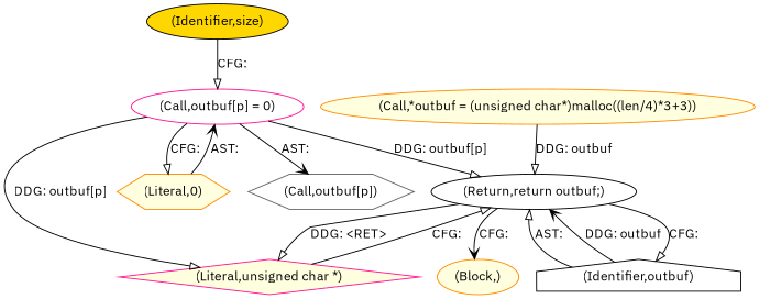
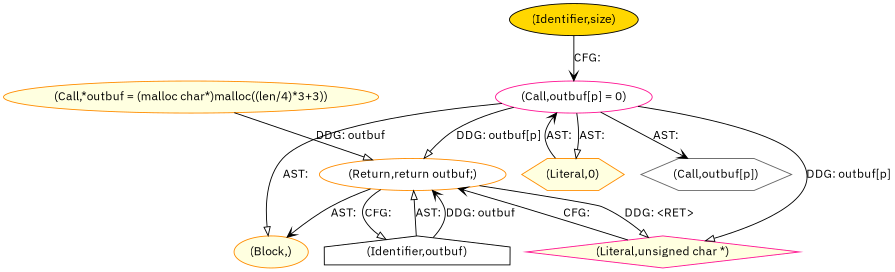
  digraph {
    fontname="IBM Plex Sans"
    node [color=black fillcolor=white fontname="IBM Plex Sans" shape=ellipse style=filled]
    edge [arrowhead=onormal fontname="IBM Plex Sans"]
    n1 [color=deeppink label="(Call,outbuf[p] = 0)"]
-   n2 [label="(Return,return outbuf;)"]
+   n2 [color=darkorange label="(Return,return outbuf;)"]
    n3 [color=deeppink fillcolor=lightyellow label="(Literal,unsigned char *)" shape=diamond]
    n4 [color=darkorange fillcolor=lightyellow label="(Literal,0)" shape=hexagon]
    n5 [color=darkorange fillcolor=lightyellow label="(Block,)"]
    n6 [color=gray40 label="(Call,outbuf[p])" shape=hexagon]
    n7 [label="(Identifier,outbuf)" shape=house]
-   n8 [color=darkorange fillcolor=lightyellow label="(Call,*outbuf = (unsigned char*)malloc((len/4)*3+3))"]
+   n8 [color=darkorange fillcolor=lightyellow label="(Call,*outbuf = (malloc char*)malloc((len/4)*3+3))"]
    n9 [fillcolor=gold label="(Identifier,size)"]
    n1 -> n2 [label="DDG: outbuf[p]"]
    n1 -> n3 [label="DDG: outbuf[p]"]
-   n1 -> n4 [label="CFG: "]
+   n1 -> n4 [label="AST: "]
+   n1 -> n5 [label="AST: "]
    n1 -> n6 [arrowhead=vee label="AST: "]
    n2 -> n3 [label="DDG: <RET>"]
-   n2 -> n5 [arrowhead=vee label="CFG: "]
+   n2 -> n5 [arrowhead=vee label="AST: "]
    n2 -> n7 [label="CFG: "]
-   n3 -> n2 [label="CFG: "]
+   n3 -> n2 [arrowhead=vee label="CFG: "]
    n4 -> n1 [arrowhead=vee label="AST: "]
    n7 -> n2 [label="AST: "]
    n7 -> n2 [arrowhead=vee label="DDG: outbuf"]
    n8 -> n2 [label="DDG: outbuf"]
-   n9 -> n1 [label="CFG: "]
+   n9 -> n1 [arrowhead=vee label="CFG: "]
  }
